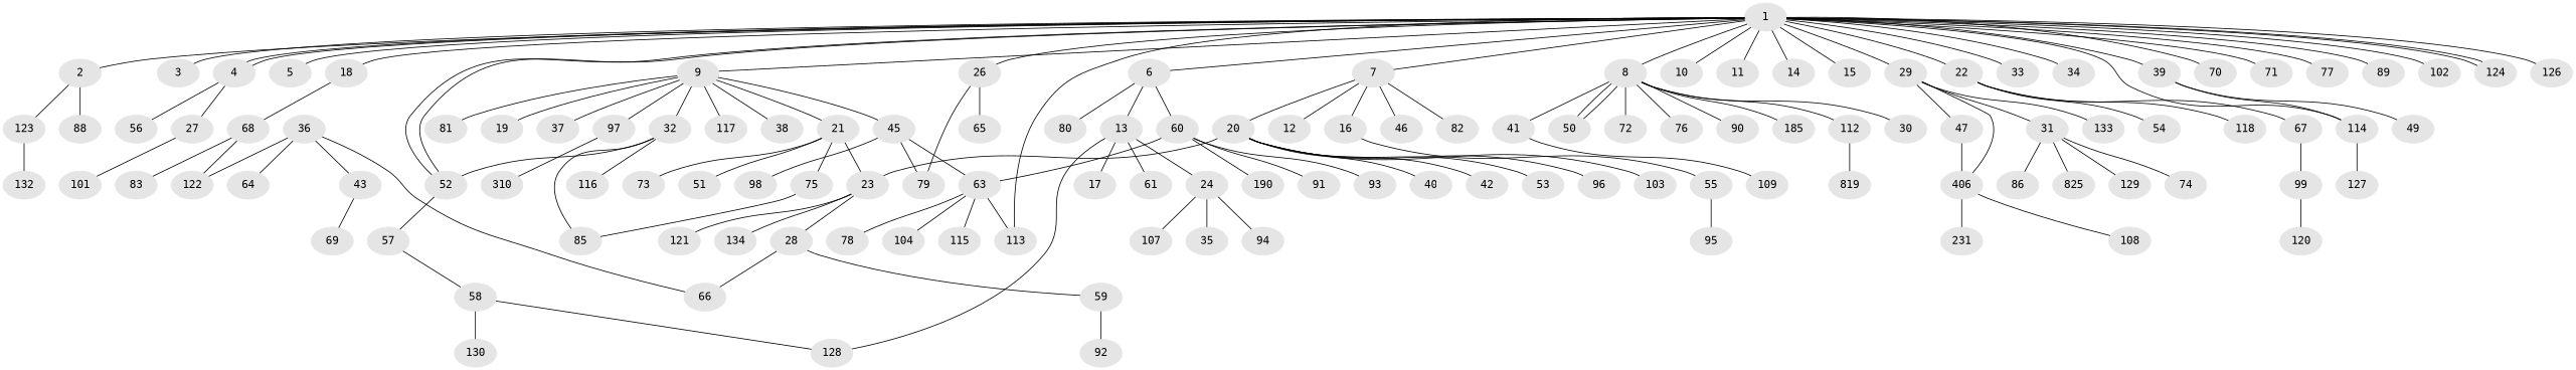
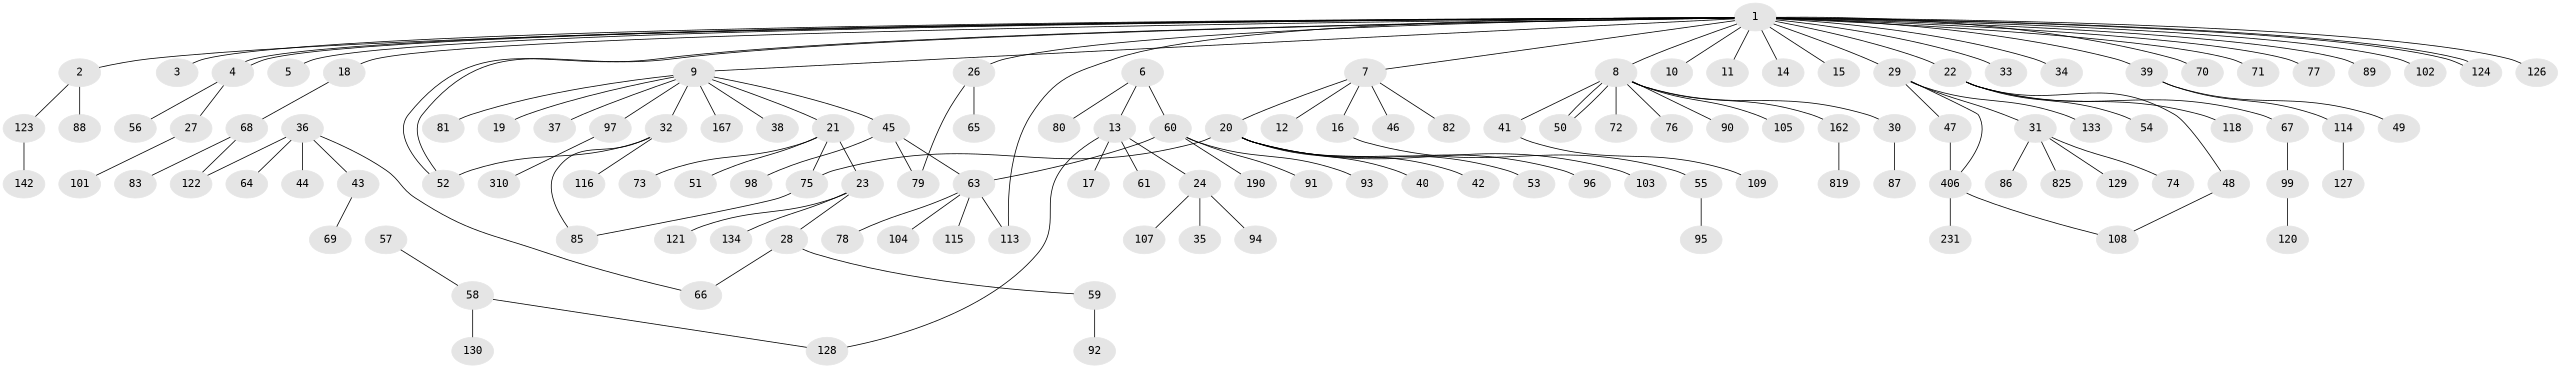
  graph {
    fontname="DejaVu Sans Mono"
    node [color=gray90 fontname="DejaVu Sans Mono" style=filled]
    edge [fontname="DejaVu Sans Mono"]
    1
    2
    3
    4
    5
    6
    7
    8
    9
    10
    11
    14
    15
    18
    22
    26
    29
    33
    34
    39
    52
    70
    71
    77
    89
    102
    113
    114
    124
    126
    88
    123
    27
    56
    13
    60
    80
    12
    16
    20
    46
    82
    30
    41
    50
    72
    76
    90
-   105 [label=185]
-   112
+   105
+   112 [label=162]
    19
    21
    32
    37
    38
    45
    81
    97
-   117
+   117 [label=167]
    68
+   48
    54
    67
    118
    65
    79
    31
    47
    n69 [label=406]
    133
    49
    57
    127
-   132
+   132 [label=142]
    101
    17
    24
    61
    128
    63
    91
    93
    n83 [label=190]
    55
    40
    42
    53
    75
    96
    103
+   87
    109
    n93 [label=819]
    23
    51
    73
    85
    116
    98
    n100 [label=310]
    35
    94
    107
    95
    122
    83
    28
    121
    134
    108
    99
    59
    66
    36
    43
+   44
    64
    92
    74
    86
    n121 [label=825]
    129
    n123 [label=231]
    69
    78
    104
    115
    58
    130
    120
    1 -- 2
    1 -- 3
    1 -- 4
    1 -- 4
    1 -- 5
-   1 -- 6
    1 -- 7
    1 -- 8
    1 -- 9
    1 -- 10
    1 -- 11
    1 -- 14
    1 -- 15
    1 -- 18
    1 -- 22
    1 -- 26
    1 -- 29
    1 -- 33
    1 -- 34
    1 -- 39
    1 -- 52
    1 -- 52
    1 -- 70
    1 -- 71
    1 -- 77
    1 -- 89
    1 -- 102
    1 -- 113
-   1 -- 114
    1 -- 124
    1 -- 124
    1 -- 126
    2 -- 88
    2 -- 123
    4 -- 27
    4 -- 56
    6 -- 13
    6 -- 60
    6 -- 80
    7 -- 12
    7 -- 16
    7 -- 20
    7 -- 46
    7 -- 82
    8 -- 30
    8 -- 41
    8 -- 50
    8 -- 50
    8 -- 72
    8 -- 76
    8 -- 90
    8 -- 105
    8 -- 112
    9 -- 19
    9 -- 21
    9 -- 32
    9 -- 37
    9 -- 38
    9 -- 45
    9 -- 81
    9 -- 97
    9 -- 117
    18 -- 68
+   22 -- 48
    22 -- 54
    22 -- 67
    22 -- 118
    26 -- 65
    26 -- 79
    29 -- 31
    29 -- 47
    29 -- n69
    29 -- 133
    39 -- 114
    39 -- 49
-   52 -- 57
    114 -- 127
    123 -- 132
    27 -- 101
    13 -- 17
    13 -- 24
    13 -- 61
    13 -- 128
    60 -- 63
    60 -- 91
    60 -- 93
    60 -- n83
    16 -- 55
    20 -- 40
    20 -- 42
    20 -- 53
-   20 -- 23
+   20 -- 75
    20 -- 96
    20 -- 103
+   30 -- 87
    41 -- 109
    112 -- n93
    21 -- 75
    21 -- 23
    21 -- 51
    21 -- 73
    32 -- 52
    32 -- 85
    32 -- 116
    45 -- 79
    45 -- 63
    45 -- 98
    97 -- n100
    68 -- 122
    68 -- 83
+   48 -- 108
    67 -- 99
    31 -- 74
    31 -- 86
    31 -- n121
    31 -- 129
    47 -- n69
    n69 -- 108
    n69 -- n123
    57 -- 58
    24 -- 35
    24 -- 94
    24 -- 107
    63 -- 113
    63 -- 78
    63 -- 104
    63 -- 115
    55 -- 95
    75 -- 85
    23 -- 28
    23 -- 121
    23 -- 134
    28 -- 59
    28 -- 66
    99 -- 120
    59 -- 92
    36 -- 122
    36 -- 66
    36 -- 43
+   36 -- 44
    36 -- 64
    43 -- 69
    58 -- 128
    58 -- 130
  }
